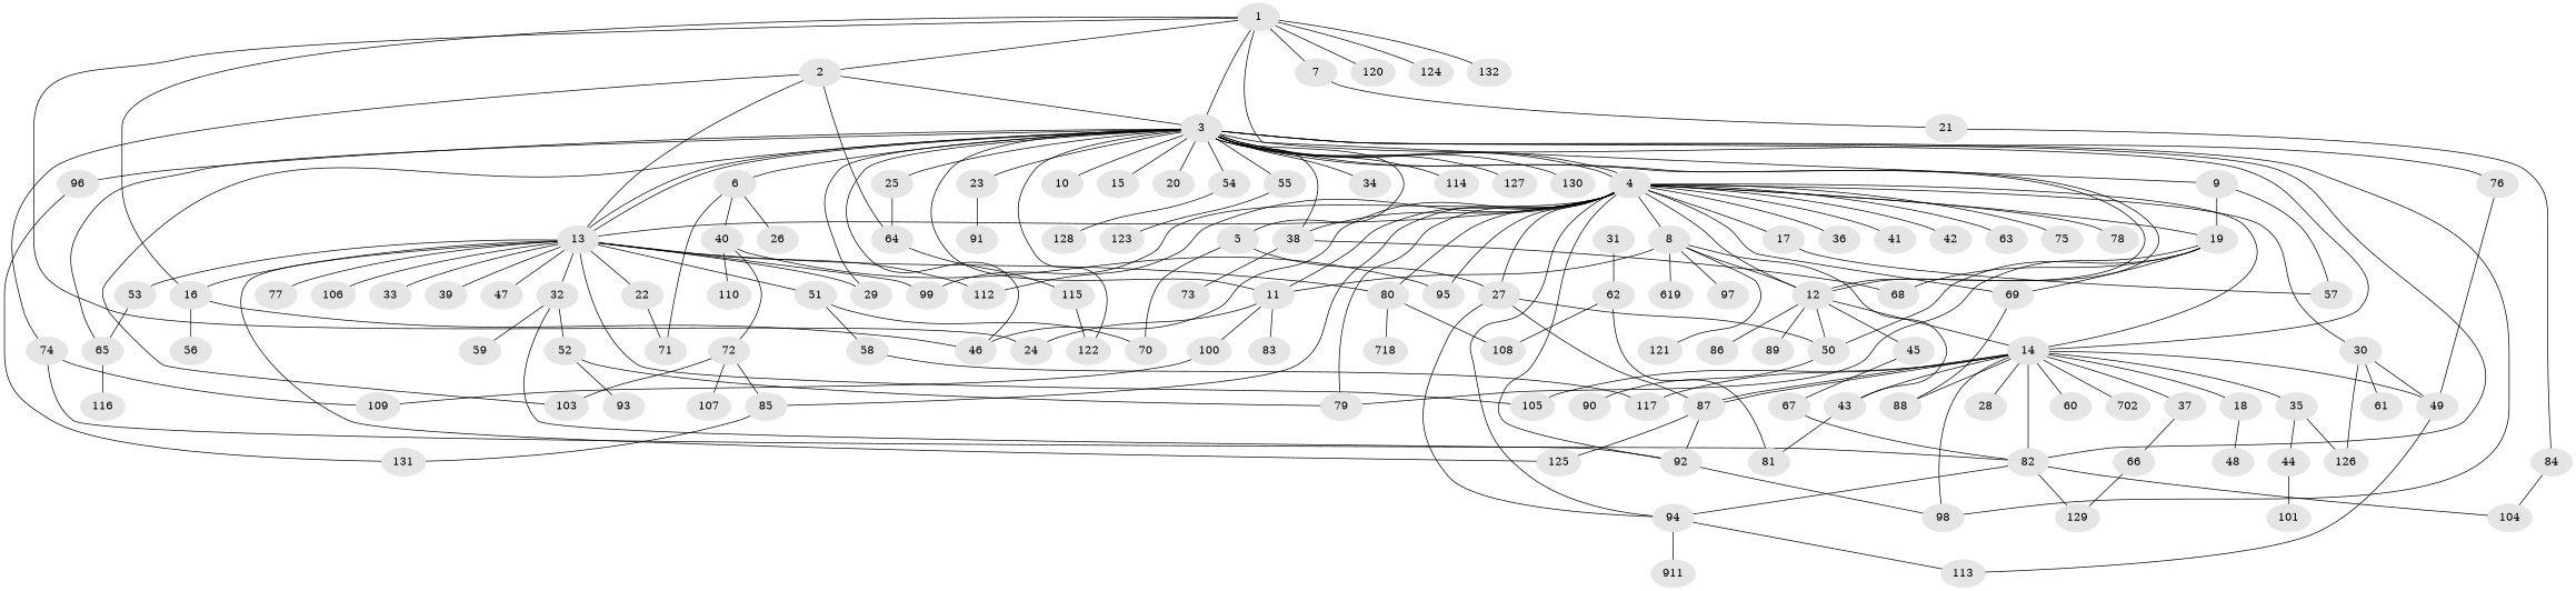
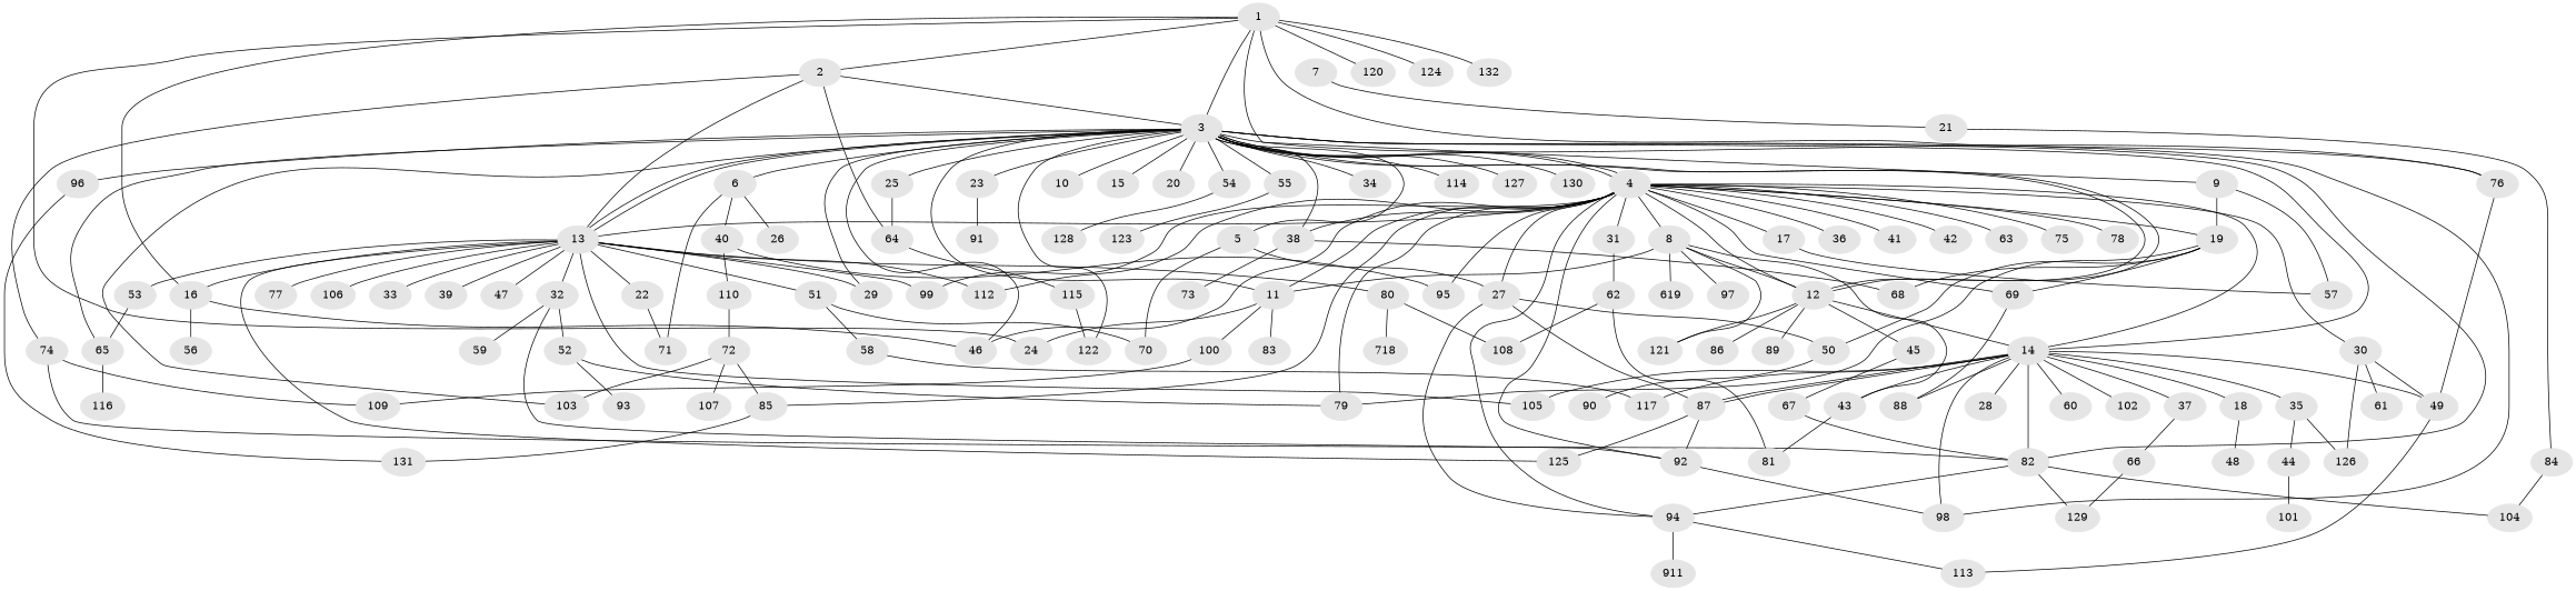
  graph {
    node [color=gray90 style=filled]
    1
    2
    3
    7
    9
    16
    24
    120
    124
    132
    13
    64
    74
    4
    5
    6
    10
    11
    12
    14
    15
    20
    23
    25
    29
    34
    38
    46
    54
    55
    65
    76
    82
    96
    98
    103
    114
    122
    127
    130
    21
    19
    57
    56
    99
    112
    22
    32
    33
    39
    47
    51
    53
    77
    80
    105
    106
    125
    115
    109
    8
    17
    27
    30
    31
    36
    41
    42
    63
    69
    75
    78
    79
    85
    92
    94
    95
    70
    26
    40
    71
    83
    100
    45
    50
    86
    89
    43
    49
    18
    28
    35
    37
    60
    87
    88
-   102 [label=702]
+   102
    117
    91
    68
    73
    128
    123
    116
    129
    104
    131
    97
    n109 [label=619]
    121
    61
    126
    62
    113
    n115 [label=911]
    72
    110
    84
    81
    67
    90
    52
    59
    58
    108
    n126 [label=718]
    48
    44
    66
    93
    101
    107
    1 -- 2
    1 -- 3
-   1 -- 7
+   1 -- 76
    1 -- 9
    1 -- 16
    1 -- 24
    1 -- 120
    1 -- 124
    1 -- 132
    2 -- 3
    2 -- 13
    2 -- 64
    2 -- 74
    3 -- 13
    3 -- 13
    3 -- 4
    3 -- 4
    3 -- 5
    3 -- 6
    3 -- 10
    3 -- 11
    3 -- 12
    3 -- 12
    3 -- 14
    3 -- 15
    3 -- 20
    3 -- 23
    3 -- 25
    3 -- 29
    3 -- 34
    3 -- 38
    3 -- 46
    3 -- 54
    3 -- 55
    3 -- 65
    3 -- 76
    3 -- 82
    3 -- 96
    3 -- 98
    3 -- 103
    3 -- 114
    3 -- 122
    3 -- 127
    3 -- 130
    7 -- 21
    9 -- 19
    9 -- 57
    16 -- 46
    16 -- 56
    13 -- 16
    13 -- 29
    13 -- 99
    13 -- 112
    13 -- 22
    13 -- 32
    13 -- 33
    13 -- 39
    13 -- 47
    13 -- 51
    13 -- 53
    13 -- 77
    13 -- 80
    13 -- 105
    13 -- 106
    13 -- 125
    64 -- 115
    74 -- 82
    74 -- 109
    4 -- 13
    4 -- 11
    4 -- 12
    4 -- 14
    4 -- 38
    4 -- 46
    4 -- 19
    4 -- 99
    4 -- 112
    4 -- 8
    4 -- 17
    4 -- 27
    4 -- 30
-   4 -- 80
+   4 -- 31
    4 -- 36
    4 -- 41
    4 -- 42
    4 -- 63
    4 -- 69
    4 -- 75
    4 -- 78
    4 -- 79
    4 -- 85
    4 -- 92
    4 -- 94
    4 -- 95
    5 -- 27
    5 -- 70
    6 -- 26
    6 -- 40
    6 -- 71
    11 -- 24
    11 -- 83
    11 -- 100
    12 -- 14
    12 -- 45
-   12 -- 50
+   12 -- 121
    12 -- 86
    12 -- 89
    14 -- 82
    14 -- 98
    14 -- 105
    14 -- 43
    14 -- 49
    14 -- 18
    14 -- 28
    14 -- 35
    14 -- 37
    14 -- 60
    14 -- 87
    14 -- 87
    14 -- 88
    14 -- 102
    14 -- 117
    23 -- 91
    25 -- 64
    38 -- 68
    38 -- 73
    54 -- 128
    55 -- 123
    65 -- 116
    76 -- 49
    82 -- 94
    82 -- 129
    82 -- 104
    96 -- 131
    21 -- 84
    19 -- 69
    19 -- 79
    19 -- 50
    19 -- 68
    22 -- 71
    32 -- 92
    32 -- 52
    32 -- 59
    51 -- 70
    51 -- 58
    53 -- 65
    80 -- 108
    80 -- n126
    115 -- 122
    8 -- 11
    8 -- 12
    8 -- 43
    8 -- 97
    8 -- n109
    8 -- 121
    17 -- 57
    27 -- 94
    27 -- 50
    27 -- 87
    30 -- 49
    30 -- 61
    30 -- 126
    31 -- 62
    69 -- 88
    85 -- 131
    92 -- 98
    94 -- 113
    94 -- n115
    40 -- 95
-   40 -- 72
+   110 -- 72
    40 -- 110
    100 -- 109
    45 -- 67
    50 -- 90
    43 -- 81
    49 -- 113
    18 -- 48
    35 -- 126
    35 -- 44
    37 -- 66
    87 -- 125
    87 -- 92
    62 -- 81
    62 -- 108
    72 -- 103
    72 -- 85
    72 -- 107
    84 -- 104
    67 -- 82
    52 -- 79
    52 -- 93
    58 -- 117
    44 -- 101
    66 -- 129
  }
